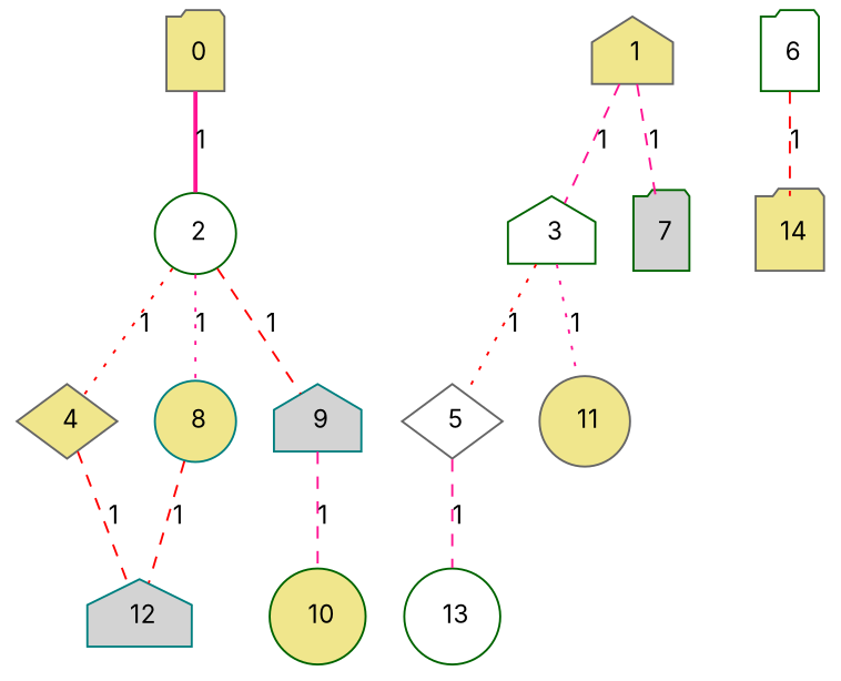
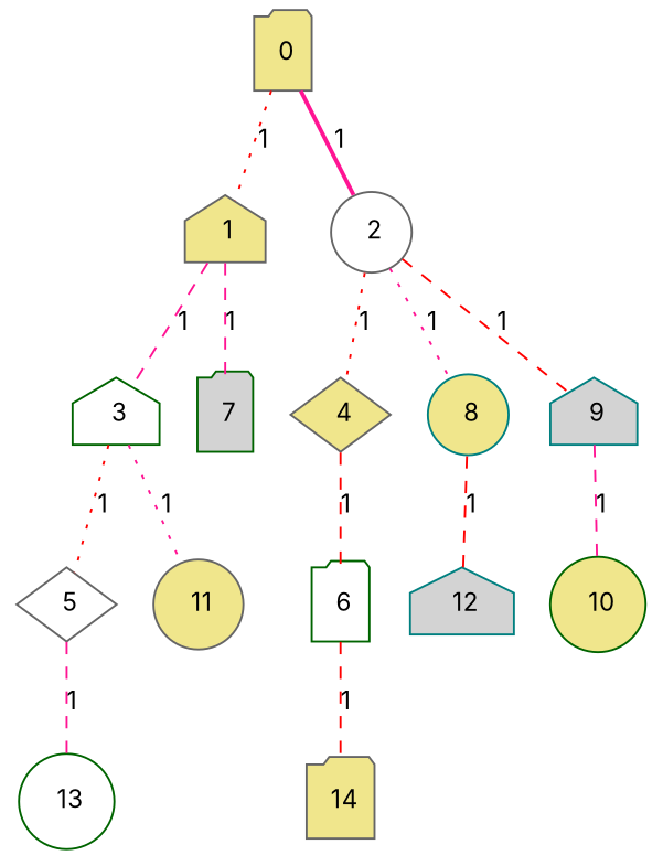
  graph {
    fixedsize="true;"
    fontname=Inter
    node [color=gray40 fillcolor=khaki fontname=Inter fontsize=12 hight=.12 shape=circle style=filled]
    edge [color=red fontname=Inter fontsize=12 style=dashed]
    n1 [label=" 0" shape=folder width=.12]
    n2 [label=" 1" shape=house width=.12]
-   n3 [color=darkgreen fillcolor=white label=" 2" width=.12]
+   n3 [fillcolor=white label=" 2" width=.12]
    n4 [color=darkgreen fillcolor=white label=" 3" shape=house width=.12]
    n5 [color=darkgreen fillcolor=lightgrey label=" 7" shape=folder width=.12]
    n6 [label=" 4" shape=diamond width=.12]
    n7 [color=teal label=" 8" width=.12]
    n8 [color=teal fillcolor=lightgrey label=" 9" shape=house width=.12]
    n9 [fillcolor=white label=" 5" shape=diamond width=.12]
    n10 [label=" 11" width=.12]
    n11 [color=darkgreen fillcolor=white label=" 6" shape=folder width=.12]
    n12 [color=teal fillcolor=lightgrey label=" 12" shape=house width=.12]
    n13 [color=darkgreen label=" 10" width=.12]
    n14 [color=darkgreen fillcolor=white label=" 13" width=.12]
    n15 [label=" 14" shape=folder width=.12]
+   n1 -- n2 [label=1 style=dotted]
    n1 -- n3 [color=deeppink label=1 style=bold]
    n2 -- n4 [color=deeppink label=1]
    n2 -- n5 [color=deeppink label=1]
    n3 -- n6 [label=1 style=dotted]
    n3 -- n7 [color=deeppink label=1 style=dotted]
    n3 -- n8 [label=1]
    n4 -- n9 [label=1 style=dotted]
    n4 -- n10 [color=deeppink label=1 style=dotted]
-   n6 -- n12 [label=1]
+   n6 -- n11 [label=1]
    n7 -- n12 [label=1]
    n8 -- n13 [color=deeppink label=1]
    n9 -- n14 [color=deeppink label=1]
    n11 -- n15 [label=1]
  }
